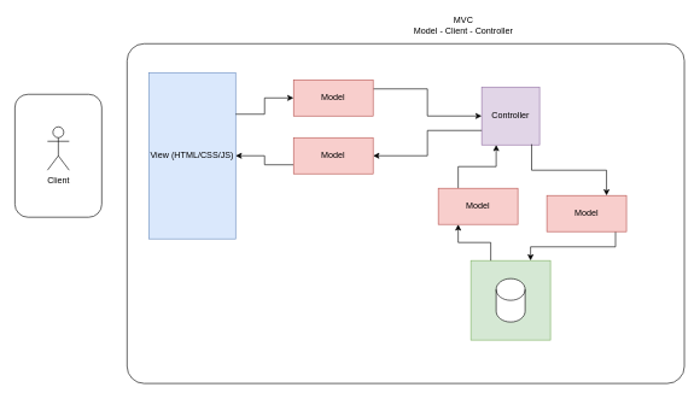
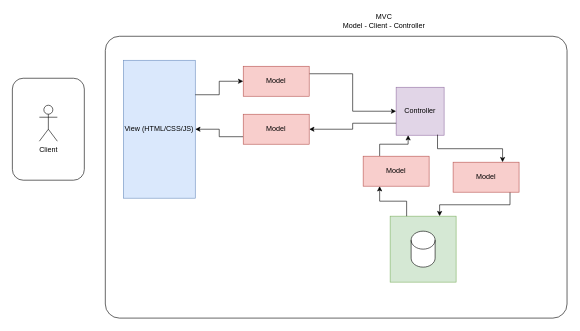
  <mxCell id="0" />
  <mxCell id="1" parent="0" />
  <mxCell id="2" value="" style="rounded=1;whiteSpace=wrap;html=1;" vertex="1" parent="1"><mxGeometry x="20" y="130" width="120" height="170" as="geometry" /></mxCell>
  <mxCell id="3" value="" style="rounded=1;whiteSpace=wrap;html=1;arcSize=5;" vertex="1" parent="1"><mxGeometry x="175" y="60" width="770" height="470" as="geometry" /></mxCell>
  <mxCell id="4" style="edgeStyle=orthogonalEdgeStyle;rounded=0;orthogonalLoop=1;jettySize=auto;html=1;exitX=1;exitY=0.25;exitDx=0;exitDy=0;" edge="1" parent="1" source="17" target="8"><mxGeometry relative="1" as="geometry" /></mxCell>
  <mxCell id="5" value="View (HTML/CSS/JS)" style="rounded=0;whiteSpace=wrap;html=1;fillColor=#dae8fc;strokeColor=#6c8ebf;" vertex="1" parent="1"><mxGeometry x="205" y="100" width="120" height="230" as="geometry" /></mxCell>
  <mxCell id="6" style="edgeStyle=orthogonalEdgeStyle;rounded=0;orthogonalLoop=1;jettySize=auto;html=1;exitX=0.863;exitY=0.988;exitDx=0;exitDy=0;entryX=0.75;entryY=0;entryDx=0;entryDy=0;exitPerimeter=0;" edge="1" parent="1" target="10"><mxGeometry relative="1" as="geometry"><mxPoint x="849.93" y="310" as="sourcePoint" /><mxPoint x="732.5" y="350.6" as="targetPoint" /><Array as="points"><mxPoint x="850" y="341" /><mxPoint x="733" y="341" /></Array></mxGeometry></mxCell>
  <mxCell id="7" style="edgeStyle=orthogonalEdgeStyle;rounded=0;orthogonalLoop=1;jettySize=auto;html=1;exitX=0;exitY=0.75;exitDx=0;exitDy=0;" edge="1" parent="1" source="15" target="5"><mxGeometry relative="1" as="geometry" /></mxCell>
- <mxCell id="8" value="Controller" style="whiteSpace=wrap;html=1;aspect=fixed;fillColor=#e1d5e7;strokeColor=#9673a6;" vertex="1" parent="1"><mxGeometry x="665" y="120" width="80" height="80" as="geometry" /></mxCell>
+ <mxCell id="8" value="Controller" style="whiteSpace=wrap;html=1;aspect=fixed;fillColor=#e1d5e7;strokeColor=#9673a6;" vertex="1" parent="1"><mxGeometry x="660" y="145" width="80" height="80" as="geometry" /></mxCell>
  <mxCell id="9" style="edgeStyle=orthogonalEdgeStyle;rounded=0;orthogonalLoop=1;jettySize=auto;html=1;exitX=0.25;exitY=0;exitDx=0;exitDy=0;entryX=0.25;entryY=1;entryDx=0;entryDy=0;" edge="1" parent="1" source="19" target="8"><mxGeometry relative="1" as="geometry" /></mxCell>
  <mxCell id="10" value="" style="whiteSpace=wrap;html=1;aspect=fixed;fillColor=#d5e8d4;strokeColor=#82b366;" vertex="1" parent="1"><mxGeometry x="650" y="360" width="110" height="110" as="geometry" /></mxCell>
  <mxCell id="11" value="Client" style="shape=umlActor;verticalLabelPosition=bottom;verticalAlign=top;html=1;outlineConnect=0;" vertex="1" parent="1"><mxGeometry x="65" y="175" width="30" height="60" as="geometry" /></mxCell>
  <mxCell id="12" value="MVC&lt;br&gt;Model - Client - Controller" style="text;html=1;strokeColor=none;fillColor=none;align=center;verticalAlign=middle;whiteSpace=wrap;rounded=0;" vertex="1" parent="1"><mxGeometry x="435" y="20" width="410" height="30" as="geometry" /></mxCell>
  <mxCell id="13" value="" style="shape=cylinder3;whiteSpace=wrap;html=1;boundedLbl=1;backgroundOutline=1;size=15;" vertex="1" parent="1"><mxGeometry x="685" y="385" width="40" height="60" as="geometry" /></mxCell>
  <mxCell id="14" value="" style="edgeStyle=orthogonalEdgeStyle;rounded=0;orthogonalLoop=1;jettySize=auto;html=1;exitX=0;exitY=0.75;exitDx=0;exitDy=0;" edge="1" parent="1" source="8" target="15"><mxGeometry relative="1" as="geometry"><mxPoint x="665" y="180" as="sourcePoint" /><mxPoint x="335" y="205" as="targetPoint" /></mxGeometry></mxCell>
  <mxCell id="15" value="Model" style="rounded=0;whiteSpace=wrap;html=1;fillColor=#f8cecc;strokeColor=#b85450;" vertex="1" parent="1"><mxGeometry x="405" y="190" width="110" height="50" as="geometry" /></mxCell>
  <mxCell id="16" value="" style="edgeStyle=orthogonalEdgeStyle;rounded=0;orthogonalLoop=1;jettySize=auto;html=1;exitX=1;exitY=0.25;exitDx=0;exitDy=0;" edge="1" parent="1" source="5" target="17"><mxGeometry relative="1" as="geometry"><mxPoint x="305" y="148" as="sourcePoint" /><mxPoint x="665" y="160" as="targetPoint" /></mxGeometry></mxCell>
  <mxCell id="17" value="Model" style="rounded=0;whiteSpace=wrap;html=1;fillColor=#f8cecc;strokeColor=#b85450;" vertex="1" parent="1"><mxGeometry x="405" y="110" width="110" height="50" as="geometry" /></mxCell>
  <mxCell id="18" value="" style="edgeStyle=orthogonalEdgeStyle;rounded=0;orthogonalLoop=1;jettySize=auto;html=1;exitX=0.25;exitY=0;exitDx=0;exitDy=0;entryX=0.25;entryY=1;entryDx=0;entryDy=0;" edge="1" parent="1" source="10" target="19"><mxGeometry relative="1" as="geometry"><mxPoint x="678" y="360" as="sourcePoint" /><mxPoint x="685" y="200" as="targetPoint" /></mxGeometry></mxCell>
  <mxCell id="19" value="Model" style="rounded=0;whiteSpace=wrap;html=1;fillColor=#f8cecc;strokeColor=#b85450;" vertex="1" parent="1"><mxGeometry x="605" y="260" width="110" height="50" as="geometry" /></mxCell>
  <mxCell id="20" value="" style="edgeStyle=orthogonalEdgeStyle;rounded=0;orthogonalLoop=1;jettySize=auto;html=1;exitX=0.863;exitY=0.988;exitDx=0;exitDy=0;entryX=0.75;entryY=0;entryDx=0;entryDy=0;exitPerimeter=0;" edge="1" parent="1" source="8" target="21"><mxGeometry relative="1" as="geometry"><mxPoint x="734" y="199" as="sourcePoint" /><mxPoint x="733" y="360" as="targetPoint" /><Array as="points" /></mxGeometry></mxCell>
  <mxCell id="21" value="Model" style="rounded=0;whiteSpace=wrap;html=1;fillColor=#f8cecc;strokeColor=#b85450;" vertex="1" parent="1"><mxGeometry x="755" y="270" width="110" height="50" as="geometry" /></mxCell>
